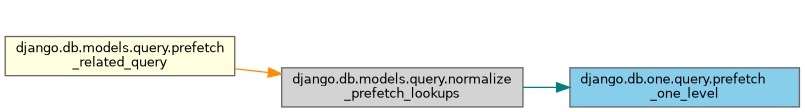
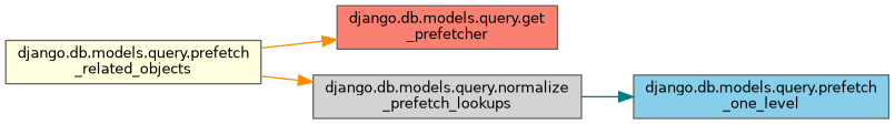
  digraph {
    rankdir=LR
    node [color=grey40 fontname=Helvetica fontsize=10 shape=box style=filled]
    edge [color=darkorange fontname=Helvetica fontsize=10 labelfontname=Helvetica labelfontsize=10 style=solid]
-   n1 [color=gray40 fillcolor=lightyellow fontcolor=black height=0.2 label="django.db.models.query.prefetch\l_related_query" width=0.4]
+   n1 [color=gray40 fillcolor=lightyellow fontcolor=black height=0.2 label="django.db.models.query.prefetch\l_related_objects" width=0.4]
+   n2 [fillcolor=salmon height=0.2 label="django.db.models.query.get\l_prefetcher" width=0.4]
    n3 [fillcolor=lightgrey height=0.2 label="django.db.models.query.normalize\l_prefetch_lookups" width=0.4]
-   n4 [fillcolor=skyblue height=0.2 label="django.db.one.query.prefetch\l_one_level" width=0.4]
+   n4 [fillcolor=skyblue height=0.2 label="django.db.models.query.prefetch\l_one_level" width=0.4]
+   n1 -> n2
    n1 -> n3
    n3 -> n4 [color=teal]
  }
